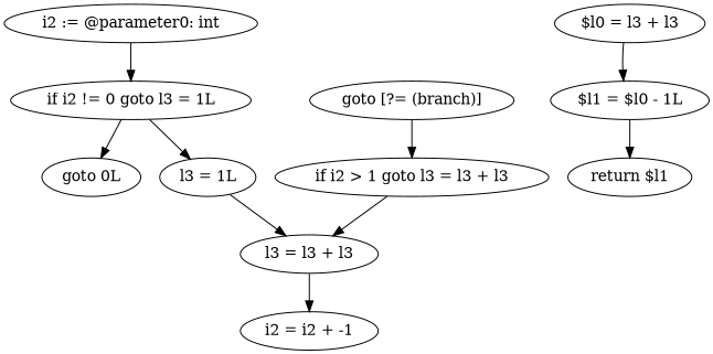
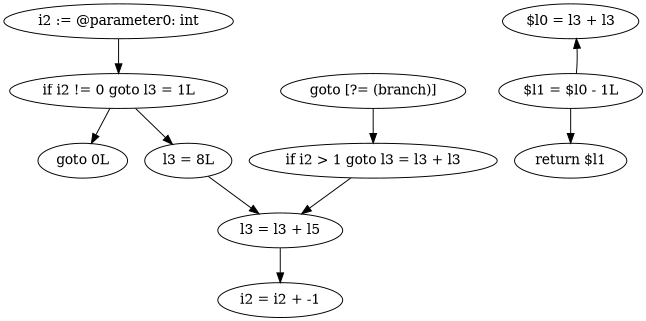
  digraph {
    "i2 := @parameter0: int"
    "if i2 != 0 goto l3 = 1L"
    n3 [label="goto 0L"]
-   "l3 = 1L"
-   "l3 = l3 + l3"
+   "l3 = 1L" [label="l3 = 8L"]
+   "l3 = l3 + l3" [label="l3 = l3 + l5"]
    "goto [?= (branch)]"
    "if i2 > 1 goto l3 = l3 + l3"
    "i2 = i2 + -1"
    "$l0 = l3 + l3"
    "$l1 = $l0 - 1L"
    "return $l1"
    "i2 := @parameter0: int" -> "if i2 != 0 goto l3 = 1L"
    "if i2 != 0 goto l3 = 1L" -> n3
    "if i2 != 0 goto l3 = 1L" -> "l3 = 1L"
    "l3 = 1L" -> "l3 = l3 + l3"
    "l3 = l3 + l3" -> "i2 = i2 + -1"
    "goto [?= (branch)]" -> "if i2 > 1 goto l3 = l3 + l3"
    "if i2 > 1 goto l3 = l3 + l3" -> "l3 = l3 + l3"
-   "$l0 = l3 + l3" -> "$l1 = $l0 - 1L"
+   "$l1 = $l0 - 1L" -> "$l0 = l3 + l3"
    "$l1 = $l0 - 1L" -> "return $l1"
  }
